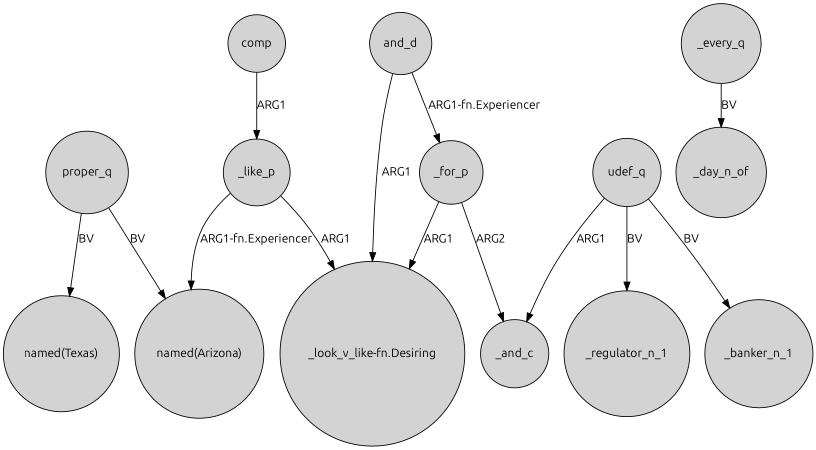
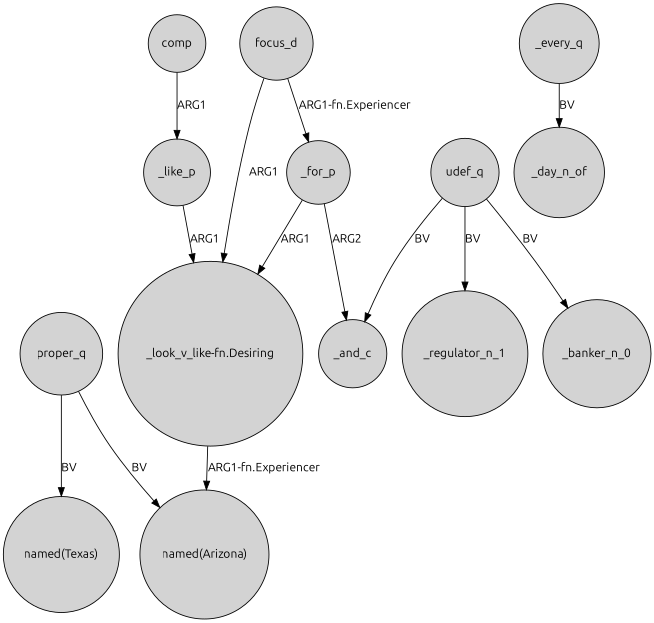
  digraph {
    fontname=Ubuntu
    node [fontname=Ubuntu shape=circle style=filled]
    edge [fontname=Ubuntu]
    proper_q
    "named(Texas)"
    "named(Arizona)"
    _like_p
    "_look_v_like-fn.Desiring"
-   focus_d [label=and_d]
+   focus_d
    _for_p
    _and_c
    udef_q
    _regulator_n_1
-   _banker_n_1
+   _banker_n_1 [label=_banker_n_0]
    _every_q
    _day_n_of
    comp
    proper_q -> "named(Texas)" [label=BV]
    proper_q -> "named(Arizona)" [label=BV]
    _like_p -> "_look_v_like-fn.Desiring" [label=ARG1]
-   _like_p -> "named(Arizona)" [label="ARG1-fn.Experiencer"]
+   "_look_v_like-fn.Desiring" -> "named(Arizona)" [label="ARG1-fn.Experiencer"]
    focus_d -> "_look_v_like-fn.Desiring" [label=ARG1]
    focus_d -> _for_p [label="ARG1-fn.Experiencer"]
    _for_p -> "_look_v_like-fn.Desiring" [label=ARG1]
    _for_p -> _and_c [label=ARG2]
-   udef_q -> _and_c [label=ARG1]
+   udef_q -> _and_c [label=BV]
    udef_q -> _regulator_n_1 [label=BV]
    udef_q -> _banker_n_1 [label=BV]
    _every_q -> _day_n_of [label=BV]
    comp -> _like_p [label=ARG1]
  }
